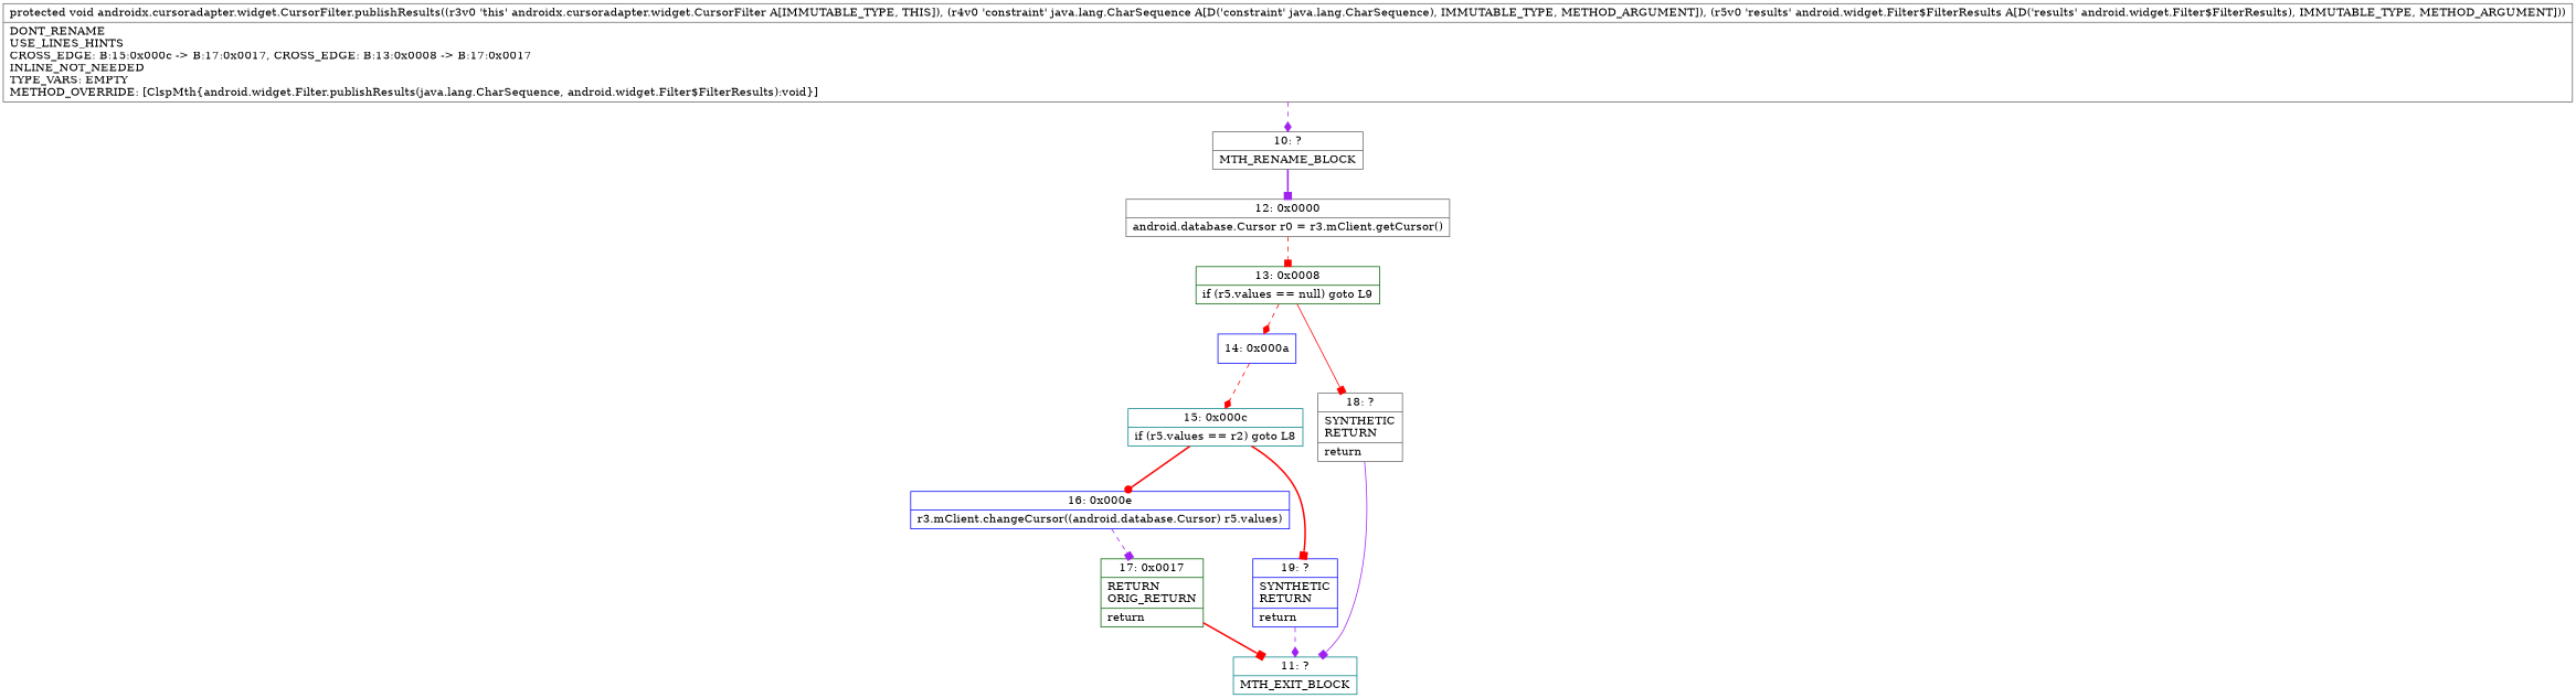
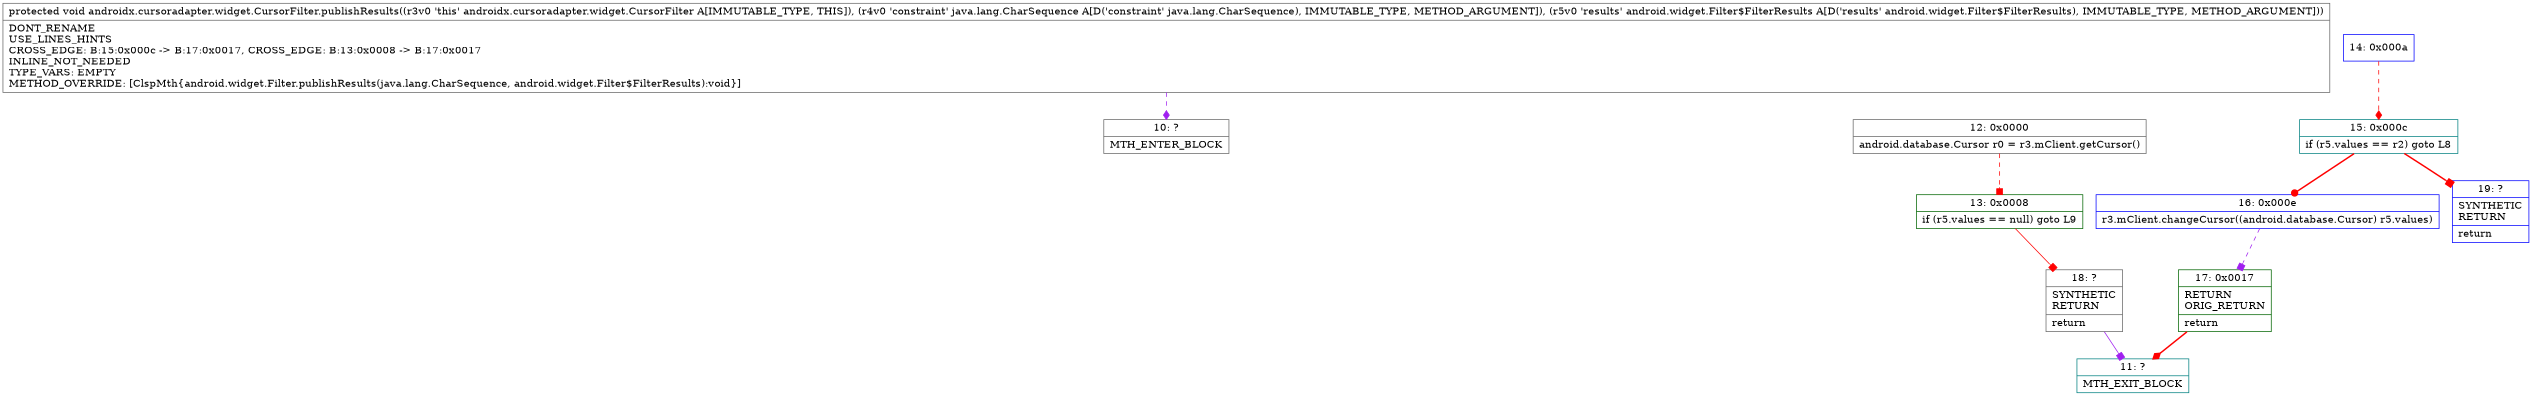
  digraph {
    node [color=gray40 shape=record]
    edge [arrowhead=box color=red style=dashed]
-   n1 [label="{10\:\ ?|MTH_RENAME_BLOCK\l}"]
+   n1 [label="{10\:\ ?|MTH_ENTER_BLOCK\l}"]
    n2 [label="{12\:\ 0x0000|android.database.Cursor r0 = r3.mClient.getCursor()\l}"]
    n3 [color=darkgreen label="{13\:\ 0x0008|if (r5.values == null) goto L9\l}"]
    n4 [color=blue label="{14\:\ 0x000a}"]
    n5 [label="{18\:\ ?|SYNTHETIC\lRETURN\l|return\l}"]
    n6 [color=teal label="{15\:\ 0x000c|if (r5.values == r2) goto L8\l}"]
    n7 [color=teal label="{11\:\ ?|MTH_EXIT_BLOCK\l}"]
    n8 [color=blue label="{16\:\ 0x000e|r3.mClient.changeCursor((android.database.Cursor) r5.values)\l}"]
    n9 [color=blue label="{19\:\ ?|SYNTHETIC\lRETURN\l|return\l}"]
    n10 [color=darkgreen label="{17\:\ 0x0017|RETURN\lORIG_RETURN\l|return\l}"]
    n11 [label="{protected void androidx.cursoradapter.widget.CursorFilter.publishResults((r3v0 'this' androidx.cursoradapter.widget.CursorFilter A[IMMUTABLE_TYPE, THIS]), (r4v0 'constraint' java.lang.CharSequence A[D('constraint' java.lang.CharSequence), IMMUTABLE_TYPE, METHOD_ARGUMENT]), (r5v0 'results' android.widget.Filter$FilterResults A[D('results' android.widget.Filter$FilterResults), IMMUTABLE_TYPE, METHOD_ARGUMENT]))  | DONT_RENAME\lUSE_LINES_HINTS\lCROSS_EDGE: B:15:0x000c \-\> B:17:0x0017, CROSS_EDGE: B:13:0x0008 \-\> B:17:0x0017\lINLINE_NOT_NEEDED\lTYPE_VARS: EMPTY\lMETHOD_OVERRIDE: [ClspMth\{android.widget.Filter.publishResults(java.lang.CharSequence, android.widget.Filter$FilterResults):void\}]\l}"]
-   n1 -> n2 [color=purple style=bold]
    n2 -> n3
-   n3 -> n4 [arrowhead=diamond]
    n3 -> n5 [style=solid]
    n4 -> n6 [arrowhead=diamond]
    n5 -> n7 [color=purple style=solid]
    n6 -> n8 [arrowhead=dot style=bold]
    n6 -> n9 [style=bold]
    n8 -> n10 [color=purple]
-   n9 -> n7 [arrowhead=diamond color=purple]
-   n10 -> n7 [style=bold]
+   n10 -> n7 [arrowhead=diamond style=bold]
    n11 -> n1 [arrowhead=diamond color=purple]
  }
